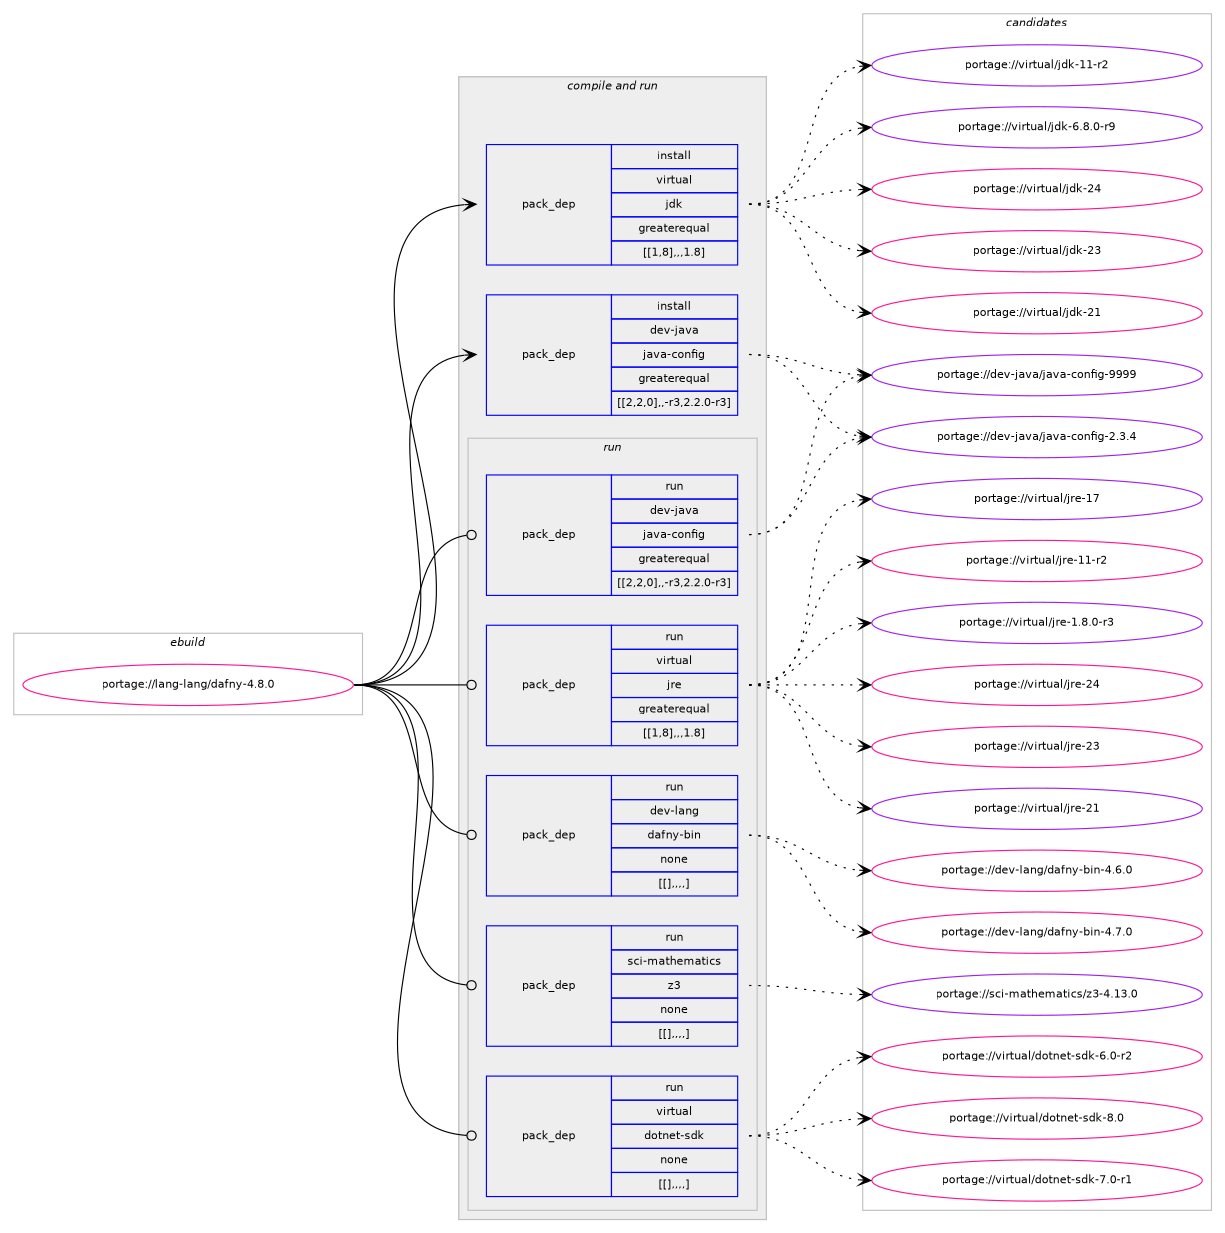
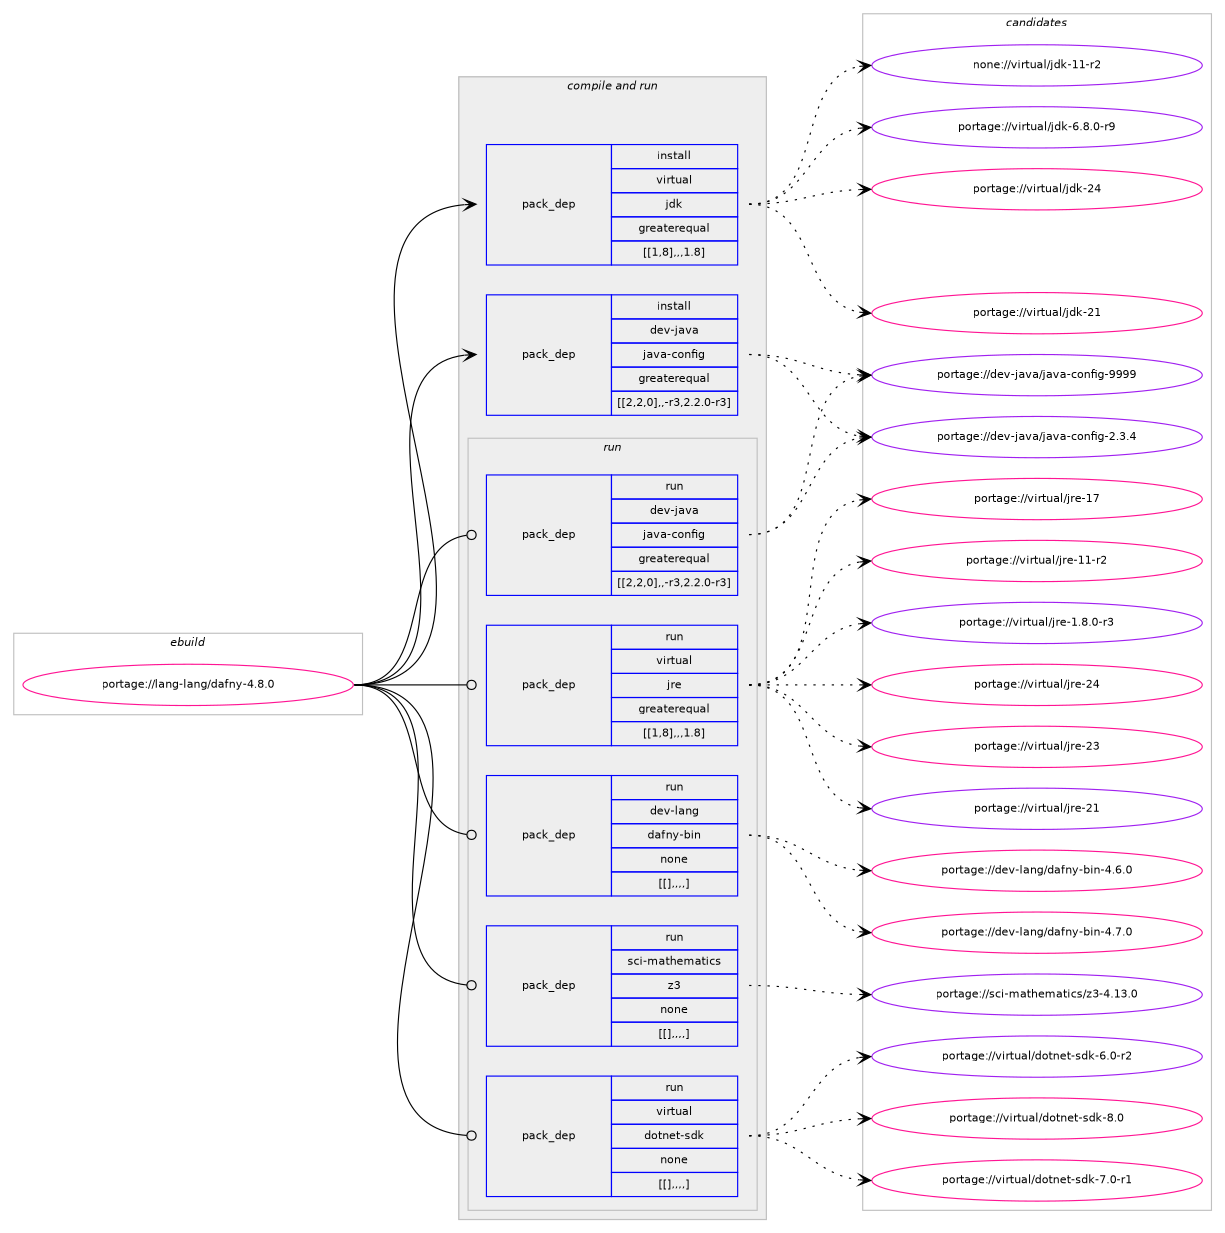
  digraph {
    compound=true
    concentrate=true
    fontname=Helvetica
    fontsize=10
    newrank=true
    rankdir=LR
    ranksep=1.5
    node [color=deeppink fontname=Helvetica fontsize=10]
    edge [arrowhead=vee headport=w style=dotted tailport=e weight=100]
    n1 [label="portage://lang-lang/dafny-4.8.0" width=4]
    n2 [color=blue label=<<TABLE BORDER="0" CELLBORDER="1" CELLSPACING="0" CELLPADDING="4" WIDTH="220"><TR><TD ROWSPAN="6" CELLPADDING="30">pack_dep</TD></TR><TR><TD WIDTH="110">install</TD></TR><TR><TD>dev-java</TD></TR><TR><TD>java-config</TD></TR><TR><TD>greaterequal</TD></TR><TR><TD>[[2,2,0],,-r3,2.2.0-r3]</TD></TR></TABLE>> shape=none]
    n3 [color=blue label=<<TABLE BORDER="0" CELLBORDER="1" CELLSPACING="0" CELLPADDING="4" WIDTH="220"><TR><TD ROWSPAN="6" CELLPADDING="30">pack_dep</TD></TR><TR><TD WIDTH="110">install</TD></TR><TR><TD>virtual</TD></TR><TR><TD>jdk</TD></TR><TR><TD>greaterequal</TD></TR><TR><TD>[[1,8],,,1.8]</TD></TR></TABLE>> shape=none]
    n4 [color=blue label=<<TABLE BORDER="0" CELLBORDER="1" CELLSPACING="0" CELLPADDING="4" WIDTH="220"><TR><TD ROWSPAN="6" CELLPADDING="30">pack_dep</TD></TR><TR><TD WIDTH="110">run</TD></TR><TR><TD>dev-java</TD></TR><TR><TD>java-config</TD></TR><TR><TD>greaterequal</TD></TR><TR><TD>[[2,2,0],,-r3,2.2.0-r3]</TD></TR></TABLE>> shape=none]
    n5 [color=blue label=<<TABLE BORDER="0" CELLBORDER="1" CELLSPACING="0" CELLPADDING="4" WIDTH="220"><TR><TD ROWSPAN="6" CELLPADDING="30">pack_dep</TD></TR><TR><TD WIDTH="110">run</TD></TR><TR><TD>sci-mathematics</TD></TR><TR><TD>z3</TD></TR><TR><TD>none</TD></TR><TR><TD>[[],,,,]</TD></TR></TABLE>> shape=none]
    n6 [color=blue label=<<TABLE BORDER="0" CELLBORDER="1" CELLSPACING="0" CELLPADDING="4" WIDTH="220"><TR><TD ROWSPAN="6" CELLPADDING="30">pack_dep</TD></TR><TR><TD WIDTH="110">run</TD></TR><TR><TD>virtual</TD></TR><TR><TD>dotnet-sdk</TD></TR><TR><TD>none</TD></TR><TR><TD>[[],,,,]</TD></TR></TABLE>> shape=none]
    n7 [color=blue label=<<TABLE BORDER="0" CELLBORDER="1" CELLSPACING="0" CELLPADDING="4" WIDTH="220"><TR><TD ROWSPAN="6" CELLPADDING="30">pack_dep</TD></TR><TR><TD WIDTH="110">run</TD></TR><TR><TD>virtual</TD></TR><TR><TD>jre</TD></TR><TR><TD>greaterequal</TD></TR><TR><TD>[[1,8],,,1.8]</TD></TR></TABLE>> shape=none]
    n8 [color=blue label=<<TABLE BORDER="0" CELLBORDER="1" CELLSPACING="0" CELLPADDING="4" WIDTH="220"><TR><TD ROWSPAN="6" CELLPADDING="30">pack_dep</TD></TR><TR><TD WIDTH="110">run</TD></TR><TR><TD>dev-lang</TD></TR><TR><TD>dafny-bin</TD></TR><TR><TD>none</TD></TR><TR><TD>[[],,,,]</TD></TR></TABLE>> shape=none]
    n9 [color=purple label="portage://dev-java/java-config-9999" width=4]
    n10 [color=purple label="portage://dev-java/java-config-2.3.4" width=4]
    n11 [label="portage://virtual/jdk-24" width=4]
-   n12 [label="portage://virtual/jdk-23" width=4]
    n13 [label="portage://virtual/jdk-21" width=4]
-   n14 [color=purple label="portage://virtual/jdk-11-r2" width=4]
+   n14 [color=purple label="none://virtual/jdk-11-r2" width=4]
    n15 [color=purple label="portage://virtual/jdk-6.8.0-r9" width=4]
    n16 [color=purple label="portage://sci-mathematics/z3-4.13.0" width=4]
    n17 [label="portage://virtual/dotnet-sdk-8.0" width=4]
    n18 [label="portage://virtual/dotnet-sdk-7.0-r1" width=4]
-   n19 [label="portage://virtual/dotnet-sdk-6.0-r2" width=4]
+   n19 [color=purple label="portage://virtual/dotnet-sdk-6.0-r2" width=4]
    n20 [label="portage://virtual/jre-24" width=4]
    n21 [label="portage://virtual/jre-23" width=4]
    n22 [color=purple label="portage://virtual/jre-21" width=4]
-   n23 [color=purple label="portage://virtual/jre-17" width=4]
+   n23 [label="portage://virtual/jre-17" width=4]
    n24 [label="portage://virtual/jre-11-r2" width=4]
    n25 [color=purple label="portage://virtual/jre-1.8.0-r3" width=4]
    n26 [label="portage://dev-lang/dafny-bin-4.7.0" width=4]
    n27 [label="portage://dev-lang/dafny-bin-4.6.0" width=4]
    subgraph cluster_1 {
      color=gray
      label=<<i>ebuild</i>>
      n1
    }
    subgraph cluster_2 {
      color=gray
      label=<<i>dependencies</i>>
      subgraph cluster_3 {
        color=gray
        fillcolor="#eeeeee"
        label=<<i>compile</i>>
        style=filled
        subgraph sub_4 {
          color=gray
          fillcolor="#eeeeee"
          label=<<i>compile</i>>
          style=filled
          n2
        }
        subgraph sub_5 {
          color=gray
          fillcolor="#eeeeee"
          label=<<i>compile</i>>
          style=filled
          n3
        }
      }
      subgraph cluster_6 {
        color=gray
        fillcolor="#eeeeee"
        label=<<i>compile and run</i>>
        style=filled
      }
      subgraph cluster_7 {
        color=gray
        fillcolor="#eeeeee"
        label=<<i>run</i>>
        style=filled
        subgraph sub_8 {
          color=gray
          fillcolor="#eeeeee"
          label=<<i>run</i>>
          style=filled
          n4
        }
        subgraph sub_9 {
          color=gray
          fillcolor="#eeeeee"
          label=<<i>run</i>>
          style=filled
          n5
        }
        subgraph sub_10 {
          color=gray
          fillcolor="#eeeeee"
          label=<<i>run</i>>
          style=filled
          n6
        }
        subgraph sub_11 {
          color=gray
          fillcolor="#eeeeee"
          label=<<i>run</i>>
          style=filled
          n7
        }
        subgraph sub_12 {
          color=gray
          fillcolor="#eeeeee"
          label=<<i>run</i>>
          style=filled
          n8
        }
      }
    }
    subgraph cluster_13 {
      color=gray
      label=<<i>candidates</i>>
      rank=same
      subgraph sub_14 {
        color=black
        label=<<i>candidates</i>>
        nodesep=1
        rank=same
        n9
        n10
      }
      subgraph sub_15 {
        color=black
        label=<<i>candidates</i>>
        nodesep=1
        rank=same
        n11
-       n12
        n13
        n14
        n15
      }
      subgraph sub_16 {
        color=black
        label=<<i>candidates</i>>
        nodesep=1
        rank=same
        n9
        n10
      }
      subgraph sub_17 {
        color=black
        label=<<i>candidates</i>>
        nodesep=1
        rank=same
        n16
      }
      subgraph sub_18 {
        color=black
        label=<<i>candidates</i>>
        nodesep=1
        rank=same
        n17
        n18
        n19
      }
      subgraph sub_19 {
        color=black
        label=<<i>candidates</i>>
        nodesep=1
        rank=same
        n20
        n21
        n22
        n23
        n24
        n25
      }
      subgraph sub_20 {
        color=black
        label=<<i>candidates</i>>
        nodesep=1
        rank=same
        n26
        n27
      }
    }
    n1 -> n2 [style=solid weight=20]
    n1 -> n3 [style=solid weight=20]
    n1 -> n4 [arrowhead=odot style=solid weight=20]
    n1 -> n5 [arrowhead=odot style=solid weight=20]
    n1 -> n6 [arrowhead=odot style=solid weight=20]
    n1 -> n7 [arrowhead=odot style=solid weight=20]
    n1 -> n8 [arrowhead=odot style=solid weight=20]
    n2 -> n9
    n2 -> n10
    n3 -> n11
-   n3 -> n12
    n3 -> n13
    n3 -> n14
    n3 -> n15
    n4 -> n9
    n4 -> n10
    n5 -> n16
    n6 -> n17
    n6 -> n18
    n6 -> n19
    n7 -> n20
    n7 -> n21
    n7 -> n22
    n7 -> n23
    n7 -> n24
    n7 -> n25
    n8 -> n26
    n8 -> n27
  }
